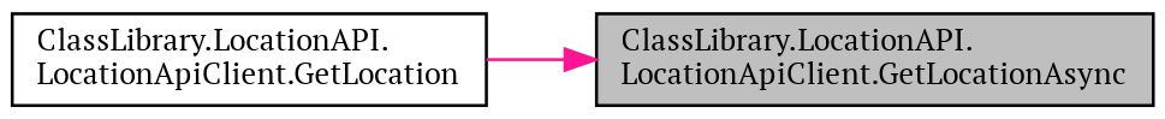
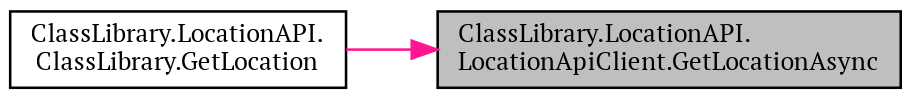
  digraph {
    rankdir=RL
    fontname="PT Serif"
    node [color=black fontname="PT Serif" fontsize=10 shape=record style=filled]
    n1 [fillcolor=grey75 fontcolor=black height=0.2 label="ClassLibrary.LocationAPI.\lLocationApiClient.GetLocationAsync" width=0.4]
-   n2 [fillcolor=white height=0.2 label="ClassLibrary.LocationAPI.\lLocationApiClient.GetLocation" width=0.4]
+   n2 [fillcolor=white height=0.2 label="ClassLibrary.LocationAPI.\lClassLibrary.GetLocation" width=0.4]
    n1 -> n2 [color=deeppink dir=back fontname="PT Serif" fontsize=10 labelfontname=Helvetica labelfontsize=10 style=solid]
  }
